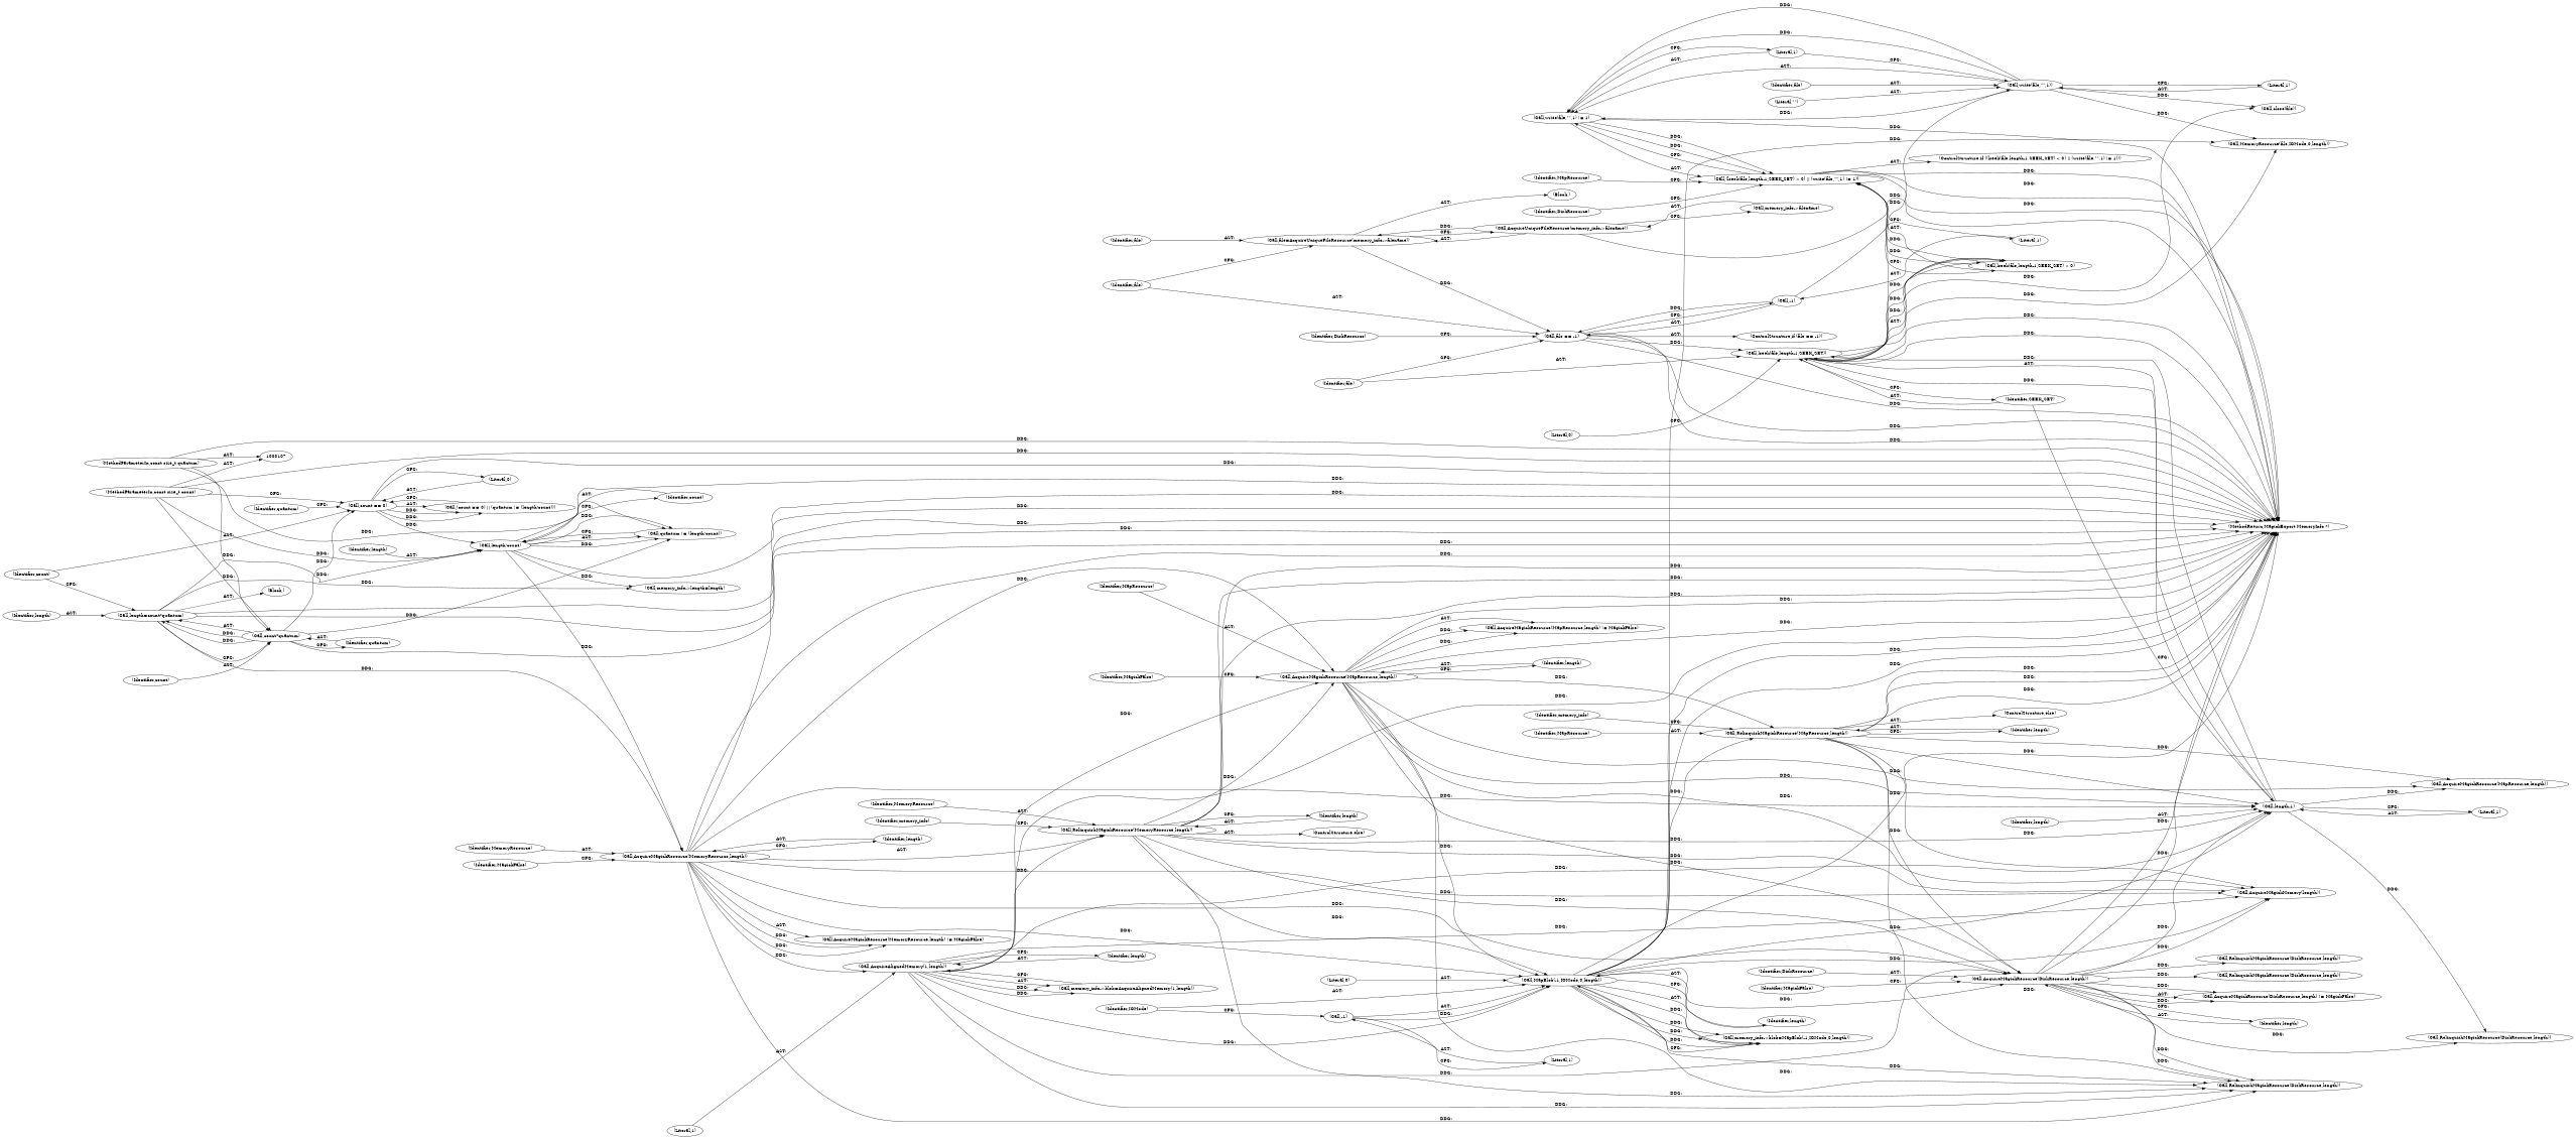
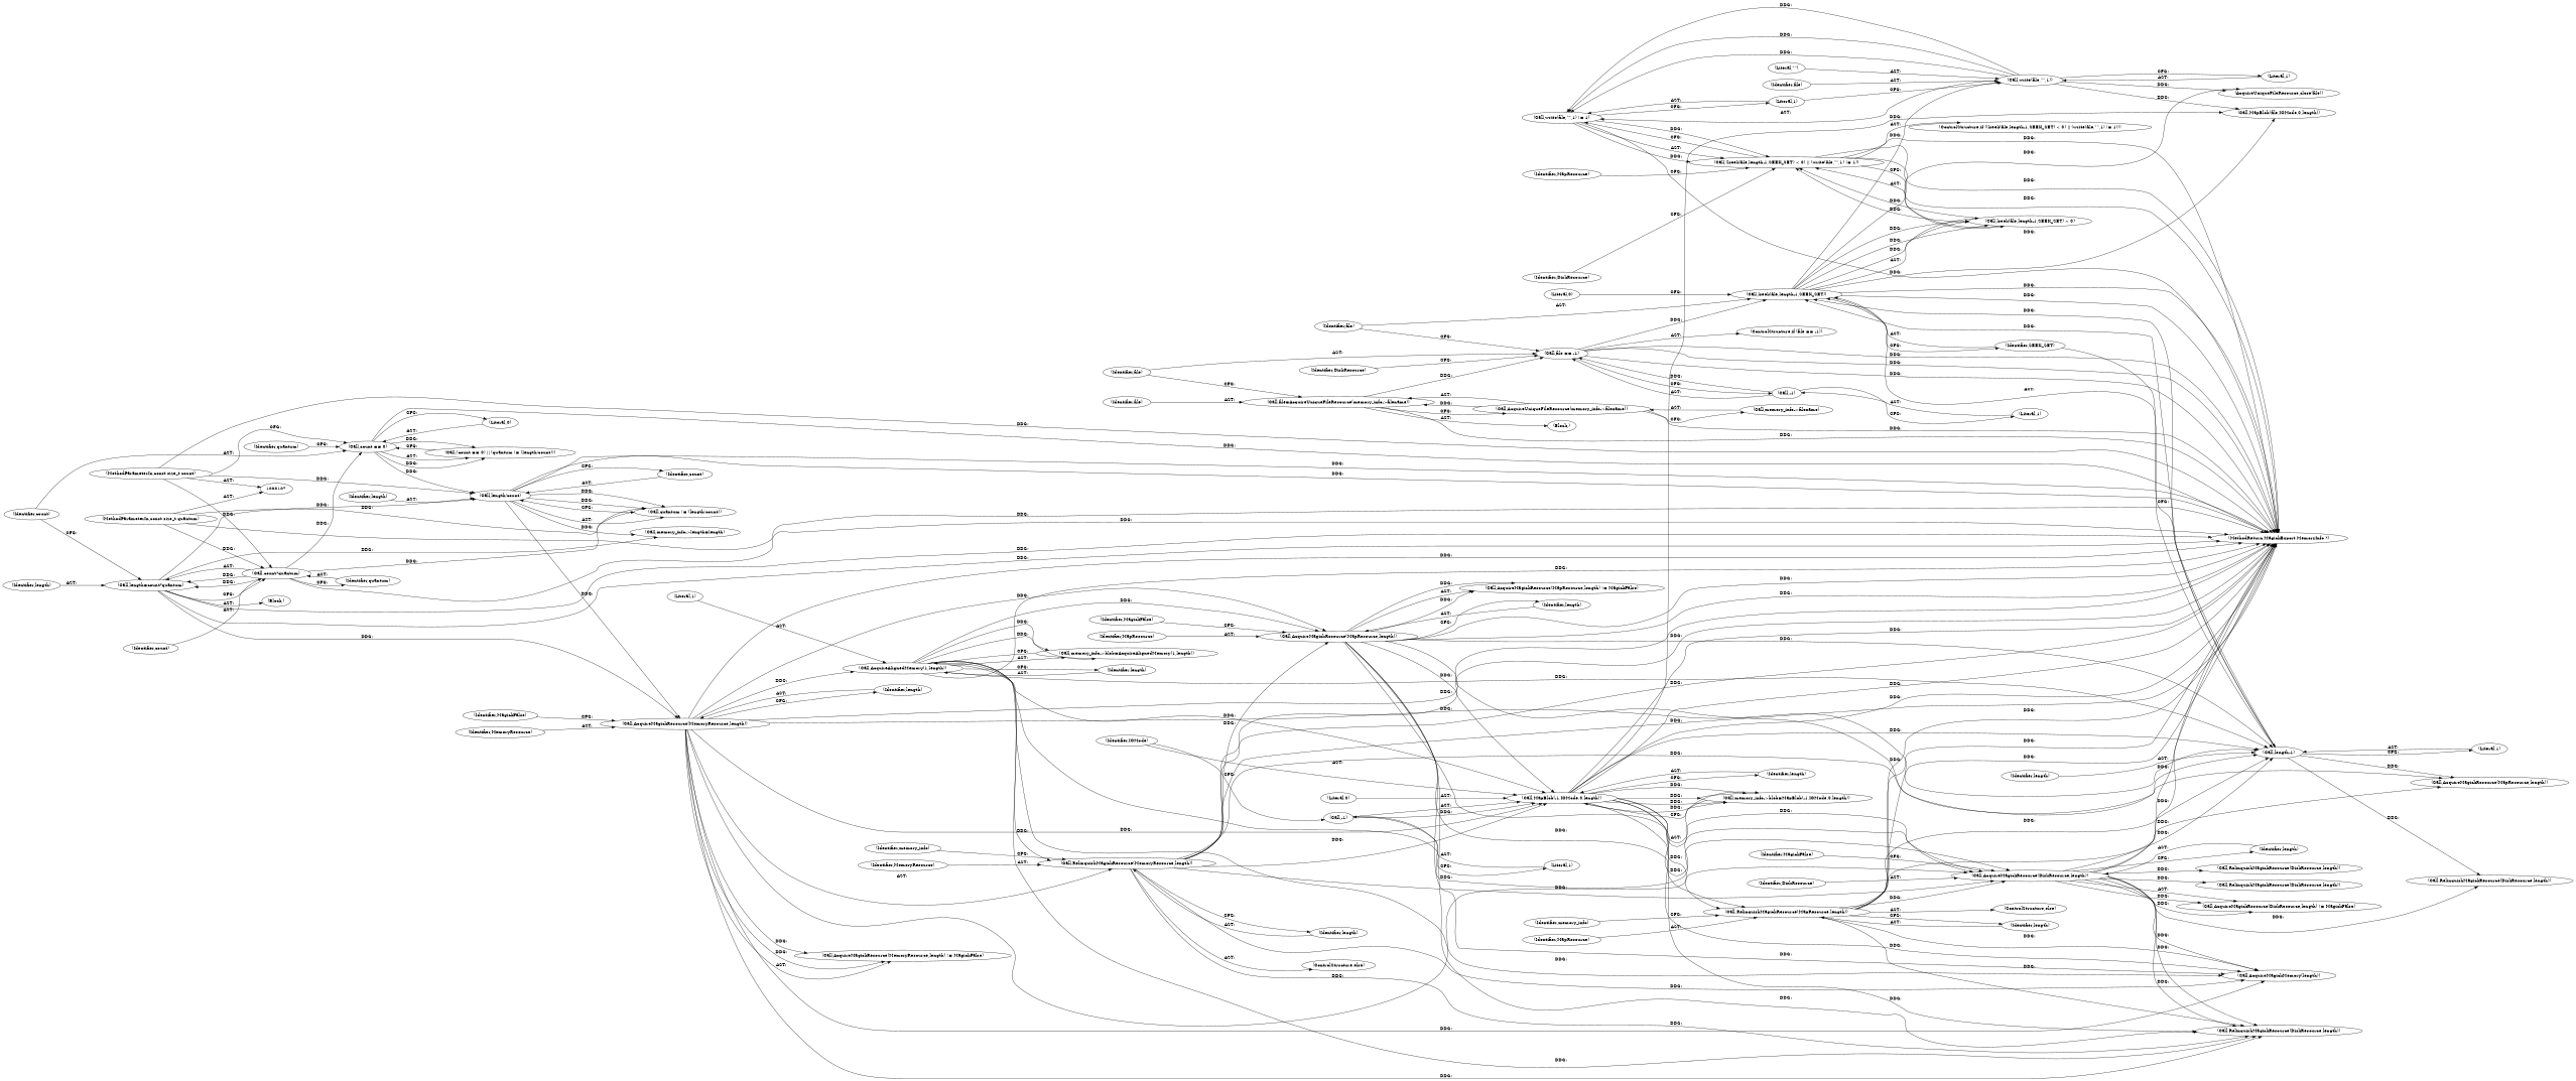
  digraph {
    rankdir=LR
    n1 [label="(Call,write(file,\"\",1) != 1)"]
    n2 [label="(Call,(lseek(file,length-1,SEEK_SET) < 0) || (write(file,\"\",1) != 1))"]
    n3 [label="(MethodReturn,MagickExport MemoryInfo *)"]
    n4 [label="(Literal,1)"]
    n5 [label="(Call,lseek(file,length-1,SEEK_SET) < 0)"]
    n6 [label="(ControlStructure,if ((lseek(file,length-1,SEEK_SET) < 0) || (write(file,\"\",1) != 1)))"]
    n7 [label="(Call,write(file,\"\",1))"]
    n8 [label="(Literal,1)"]
-   n9 [label="(Call,close(file))"]
-   n10 [label="(Call,MemoryResource(file,IOMode,0,length))"]
+   n9 [label="(AcquireUniqueFileResource,close(file))"]
+   n10 [label="(Call,MapBlob(file,IOMode,0,length))"]
    n11 [label="(Call,lseek(file,length-1,SEEK_SET))"]
    n12 [label="(Identifier,SEEK_SET)"]
    n13 [label="(Call,length-1)"]
    n14 [label="(Call,file == -1)"]
    n15 [label="(Call,-1)"]
    n16 [label="(ControlStructure,if (file == -1))"]
    n17 [label="(Literal,1)"]
    n18 [label="(Call,file=AcquireUniqueFileResource(memory_info->filename))"]
    n19 [label="(Call,AcquireUniqueFileResource(memory_info->filename))"]
    n20 [label="(Block,)"]
    n21 [label="(Call,memory_info->filename)"]
    n22 [label="(Call,AcquireMagickResource(MapResource,length))"]
    n23 [label="(Literal,1)"]
    n24 [label="(Call,RelinquishMagickResource(DiskResource,length))"]
    n25 [label="(Call,AcquireMagickResource(MemoryResource,length))"]
    n26 [label="(Call,MapBlob(-1,IOMode,0,length))"]
    n27 [label="(Call,AcquireAlignedMemory(1,length))"]
    n28 [label="(Call,AcquireMagickResource(MapResource,length))"]
    n29 [label="(Call,RelinquishMagickResource(MemoryResource,length))"]
    n30 [label="(Call,AcquireMagickResource(DiskResource,length))"]
    n31 [label="(Call,AcquireMagickMemory(length))"]
    n32 [label="(Identifier,length)"]
    n33 [label="(Call,AcquireMagickResource(MemoryResource,length) != MagickFalse)"]
    n34 [label="(Call,RelinquishMagickResource(DiskResource,length))"]
    n35 [label="(Call,RelinquishMagickResource(MapResource,length))"]
    n36 [label="(Call,memory_info->blob=MapBlob(-1,IOMode,0,length))"]
    n37 [label="(Identifier,length)"]
    n38 [label="(Call,memory_info->blob=AcquireAlignedMemory(1,length))"]
    n39 [label="(Identifier,length)"]
    n40 [label="(Identifier,length)"]
    n41 [label="(Call,AcquireMagickResource(MapResource,length) != MagickFalse)"]
    n42 [label="(ControlStructure,else)"]
    n43 [label="(Identifier,length)"]
    n44 [label="(Call,RelinquishMagickResource(DiskResource,length))"]
    n45 [label="(Call,RelinquishMagickResource(DiskResource,length))"]
    n46 [label="(Call,AcquireMagickResource(DiskResource,length) != MagickFalse)"]
    n47 [label="(Identifier,length)"]
    n48 [label="(Call,length/count)"]
    n49 [label="(Call,memory_info->length=length)"]
    n50 [label="(Identifier,count)"]
    n51 [label="(Call,quantum != (length/count))"]
    n52 [label="(Call,length=count*quantum)"]
    n53 [label="(Call,count*quantum)"]
    n54 [label="(Block,)"]
    n55 [label="(Call,count == 0)"]
    n56 [label="(Identifier,quantum)"]
    n57 [label="(Literal,0)"]
    n58 [label="(Call,(count == 0) || (quantum != (length/count)))"]
    n59 [label="(MethodParameterIn,const size_t count)"]
    n60 [label=1000107]
    n61 [label="(MethodParameterIn,const size_t quantum)"]
    n62 [label="(ControlStructure,else)"]
    n63 [label="(Identifier,length)"]
    n64 [label="(Call,-1)"]
    n65 [label="(Literal,1)"]
    n66 [label="(Identifier,length)"]
    n67 [label="(Literal,0)"]
    n68 [label="(Literal,1)"]
    n69 [label="(Literal,0)"]
    n70 [label="(Identifier,length)"]
    n71 [label="(Identifier,count)"]
    n72 [label="(Identifier,MapResource)"]
    n73 [label="(Identifier,file)"]
    n74 [label="(Identifier,MagickFalse)"]
    n75 [label="(Identifier,MagickFalse)"]
    n76 [label="(Identifier,IOMode)"]
    n77 [label="(Identifier,memory_info)"]
    n78 [label="(Identifier,DiskResource)"]
    n79 [label="(Identifier,MagickFalse)"]
    n80 [label="(Identifier,file)"]
    n81 [label="(Identifier,memory_info)"]
    n82 [label="(Identifier,MemoryResource)"]
    n83 [label="(Identifier,MapResource)"]
    n84 [label="(Identifier,MemoryResource)"]
    n85 [label="(Identifier,count)"]
    n86 [label="(Literal,\"\")"]
    n87 [label="(Identifier,quantum)"]
    n88 [label="(Identifier,file)"]
    n89 [label="(Identifier,DiskResource)"]
    n90 [label="(Identifier,MapResource)"]
    n91 [label="(Identifier,DiskResource)"]
    n92 [label="(Identifier,file)"]
    n93 [label="(Identifier,length)"]
    n1 -> n2 [label="AST: "]
    n1 -> n2 [label="DDG: "]
    n1 -> n2 [label="DDG: "]
    n1 -> n3 [label="DDG: "]
    n1 -> n4 [label="CFG: "]
    n2 -> n1 [label="CFG: "]
    n2 -> n3 [label="DDG: "]
    n2 -> n3 [label="DDG: "]
    n2 -> n3 [label="DDG: "]
    n2 -> n5 [label="CFG: "]
    n2 -> n6 [label="AST: "]
    n4 -> n1 [label="AST: "]
    n4 -> n7 [label="CFG: "]
    n5 -> n2 [label="AST: "]
    n5 -> n2 [label="DDG: "]
    n5 -> n2 [label="DDG: "]
    n7 -> n1 [label="AST: "]
    n7 -> n1 [label="DDG: "]
    n7 -> n1 [label="DDG: "]
    n7 -> n1 [label="DDG: "]
    n7 -> n8 [label="CFG: "]
    n7 -> n9 [label="DDG: "]
    n7 -> n10 [label="DDG: "]
    n8 -> n7 [label="AST: "]
    n11 -> n3 [label="DDG: "]
    n11 -> n3 [label="DDG: "]
    n11 -> n5 [label="AST: "]
    n11 -> n5 [label="DDG: "]
    n11 -> n5 [label="DDG: "]
    n11 -> n5 [label="DDG: "]
    n11 -> n7 [label="DDG: "]
    n11 -> n9 [label="DDG: "]
    n11 -> n10 [label="DDG: "]
    n11 -> n12 [label="CFG: "]
    n12 -> n11 [label="AST: "]
    n12 -> n13 [label="CFG: "]
    n13 -> n11 [label="AST: "]
    n13 -> n11 [label="DDG: "]
    n13 -> n11 [label="DDG: "]
    n13 -> n22 [label="DDG: "]
    n13 -> n23 [label="CFG: "]
    n13 -> n24 [label="DDG: "]
    n14 -> n3 [label="DDG: "]
    n14 -> n3 [label="DDG: "]
    n14 -> n3 [label="DDG: "]
    n14 -> n11 [label="DDG: "]
    n14 -> n15 [label="CFG: "]
    n14 -> n16 [label="AST: "]
    n15 -> n14 [label="AST: "]
    n15 -> n14 [label="DDG: "]
    n15 -> n17 [label="CFG: "]
    n17 -> n15 [label="AST: "]
+   n18 -> n3 [label="DDG: "]
    n18 -> n14 [label="DDG: "]
    n18 -> n19 [label="CFG: "]
    n18 -> n20 [label="AST: "]
    n19 -> n3 [label="DDG: "]
    n19 -> n18 [label="AST: "]
    n19 -> n18 [label="DDG: "]
    n19 -> n21 [label="CFG: "]
    n21 -> n19 [label="AST: "]
    n23 -> n13 [label="AST: "]
    n25 -> n3 [label="DDG: "]
    n25 -> n3 [label="DDG: "]
    n25 -> n13 [label="DDG: "]
    n25 -> n26 [label="DDG: "]
    n25 -> n27 [label="DDG: "]
    n25 -> n28 [label="DDG: "]
    n25 -> n29 [label="AST: "]
    n25 -> n30 [label="DDG: "]
    n25 -> n31 [label="DDG: "]
    n25 -> n32 [label="CFG: "]
    n25 -> n33 [label="AST: "]
    n25 -> n33 [label="DDG: "]
    n25 -> n33 [label="DDG: "]
    n25 -> n34 [label="DDG: "]
    n26 -> n3 [label="DDG: "]
    n26 -> n3 [label="DDG: "]
    n26 -> n3 [label="DDG: "]
    n26 -> n10 [label="DDG: "]
    n26 -> n13 [label="DDG: "]
    n26 -> n30 [label="DDG: "]
    n26 -> n31 [label="DDG: "]
    n26 -> n34 [label="DDG: "]
    n26 -> n35 [label="DDG: "]
    n26 -> n36 [label="AST: "]
    n26 -> n36 [label="DDG: "]
    n26 -> n36 [label="DDG: "]
    n26 -> n36 [label="DDG: "]
    n26 -> n36 [label="DDG: "]
    n26 -> n37 [label="CFG: "]
    n27 -> n3 [label="DDG: "]
    n27 -> n13 [label="DDG: "]
    n27 -> n26 [label="DDG: "]
    n27 -> n28 [label="DDG: "]
    n27 -> n29 [label="DDG: "]
    n27 -> n30 [label="DDG: "]
    n27 -> n31 [label="DDG: "]
    n27 -> n34 [label="DDG: "]
    n27 -> n38 [label="AST: "]
    n27 -> n38 [label="DDG: "]
    n27 -> n38 [label="DDG: "]
    n27 -> n39 [label="CFG: "]
    n28 -> n3 [label="DDG: "]
    n28 -> n3 [label="DDG: "]
    n28 -> n13 [label="DDG: "]
    n28 -> n22 [label="DDG: "]
    n28 -> n26 [label="DDG: "]
    n28 -> n30 [label="DDG: "]
    n28 -> n31 [label="DDG: "]
    n28 -> n34 [label="DDG: "]
    n28 -> n35 [label="DDG: "]
    n28 -> n40 [label="CFG: "]
    n28 -> n41 [label="AST: "]
    n28 -> n41 [label="DDG: "]
    n28 -> n41 [label="DDG: "]
    n29 -> n3 [label="DDG: "]
    n29 -> n3 [label="DDG: "]
    n29 -> n3 [label="DDG: "]
    n29 -> n13 [label="DDG: "]
    n29 -> n26 [label="DDG: "]
    n29 -> n28 [label="DDG: "]
    n29 -> n30 [label="DDG: "]
    n29 -> n31 [label="DDG: "]
    n29 -> n34 [label="DDG: "]
    n29 -> n42 [label="AST: "]
    n29 -> n43 [label="CFG: "]
    n30 -> n3 [label="DDG: "]
    n30 -> n3 [label="DDG: "]
    n30 -> n13 [label="DDG: "]
    n30 -> n24 [label="DDG: "]
    n30 -> n31 [label="DDG: "]
    n30 -> n34 [label="DDG: "]
    n30 -> n34 [label="DDG: "]
    n30 -> n44 [label="DDG: "]
    n30 -> n45 [label="DDG: "]
    n30 -> n46 [label="AST: "]
    n30 -> n46 [label="DDG: "]
    n30 -> n46 [label="DDG: "]
    n30 -> n47 [label="CFG: "]
    n32 -> n25 [label="AST: "]
    n35 -> n3 [label="DDG: "]
    n35 -> n3 [label="DDG: "]
    n35 -> n3 [label="DDG: "]
    n35 -> n13 [label="DDG: "]
    n35 -> n22 [label="DDG: "]
    n35 -> n30 [label="DDG: "]
    n35 -> n31 [label="DDG: "]
    n35 -> n34 [label="DDG: "]
    n35 -> n62 [label="AST: "]
    n35 -> n63 [label="CFG: "]
    n36 -> n26 [label="CFG: "]
    n37 -> n26 [label="AST: "]
    n38 -> n27 [label="CFG: "]
    n39 -> n27 [label="AST: "]
    n40 -> n28 [label="AST: "]
    n43 -> n29 [label="AST: "]
    n47 -> n30 [label="AST: "]
    n48 -> n3 [label="DDG: "]
    n48 -> n3 [label="DDG: "]
    n48 -> n25 [label="DDG: "]
    n48 -> n49 [label="DDG: "]
    n48 -> n50 [label="CFG: "]
    n48 -> n51 [label="AST: "]
    n48 -> n51 [label="DDG: "]
    n48 -> n51 [label="DDG: "]
    n50 -> n48 [label="AST: "]
    n51 -> n48 [label="CFG: "]
    n52 -> n3 [label="DDG: "]
    n52 -> n3 [label="DDG: "]
    n52 -> n25 [label="DDG: "]
    n52 -> n48 [label="DDG: "]
    n52 -> n49 [label="DDG: "]
    n52 -> n53 [label="CFG: "]
    n52 -> n54 [label="AST: "]
    n53 -> n3 [label="DDG: "]
    n53 -> n51 [label="DDG: "]
    n53 -> n52 [label="AST: "]
    n53 -> n52 [label="DDG: "]
    n53 -> n52 [label="DDG: "]
    n53 -> n55 [label="DDG: "]
    n53 -> n56 [label="CFG: "]
    n55 -> n3 [label="DDG: "]
    n55 -> n48 [label="DDG: "]
    n55 -> n57 [label="CFG: "]
    n55 -> n58 [label="AST: "]
    n55 -> n58 [label="DDG: "]
    n55 -> n58 [label="DDG: "]
    n56 -> n53 [label="AST: "]
    n57 -> n55 [label="AST: "]
    n58 -> n55 [label="CFG: "]
    n59 -> n3 [label="DDG: "]
    n59 -> n48 [label="DDG: "]
    n59 -> n53 [label="DDG: "]
    n59 -> n55 [label="CFG: "]
    n59 -> n60 [label="AST: "]
    n61 -> n3 [label="DDG: "]
    n61 -> n51 [label="DDG: "]
    n61 -> n53 [label="DDG: "]
    n61 -> n60 [label="AST: "]
    n63 -> n35 [label="AST: "]
    n64 -> n26 [label="AST: "]
    n64 -> n26 [label="DDG: "]
    n64 -> n65 [label="CFG: "]
    n65 -> n64 [label="AST: "]
    n66 -> n52 [label="AST: "]
    n67 -> n11 [label="CFG: "]
    n68 -> n27 [label="AST: "]
    n69 -> n26 [label="AST: "]
    n70 -> n13 [label="AST: "]
    n71 -> n52 [label="CFG: "]
    n71 -> n55 [label="AST: "]
    n72 -> n28 [label="AST: "]
    n73 -> n7 [label="AST: "]
    n74 -> n25 [label="CFG: "]
    n75 -> n30 [label="CFG: "]
    n76 -> n26 [label="AST: "]
    n76 -> n64 [label="CFG: "]
    n77 -> n29 [label="CFG: "]
    n78 -> n30 [label="AST: "]
    n79 -> n28 [label="CFG: "]
    n80 -> n14 [label="AST: "]
    n80 -> n18 [label="CFG: "]
    n81 -> n35 [label="CFG: "]
    n82 -> n29 [label="AST: "]
    n83 -> n35 [label="AST: "]
    n84 -> n25 [label="AST: "]
    n85 -> n53 [label="AST: "]
    n86 -> n7 [label="AST: "]
    n87 -> n55 [label="CFG: "]
    n88 -> n11 [label="AST: "]
    n88 -> n14 [label="CFG: "]
    n89 -> n2 [label="CFG: "]
    n90 -> n2 [label="CFG: "]
    n91 -> n14 [label="CFG: "]
    n92 -> n18 [label="AST: "]
    n93 -> n48 [label="AST: "]
  }
